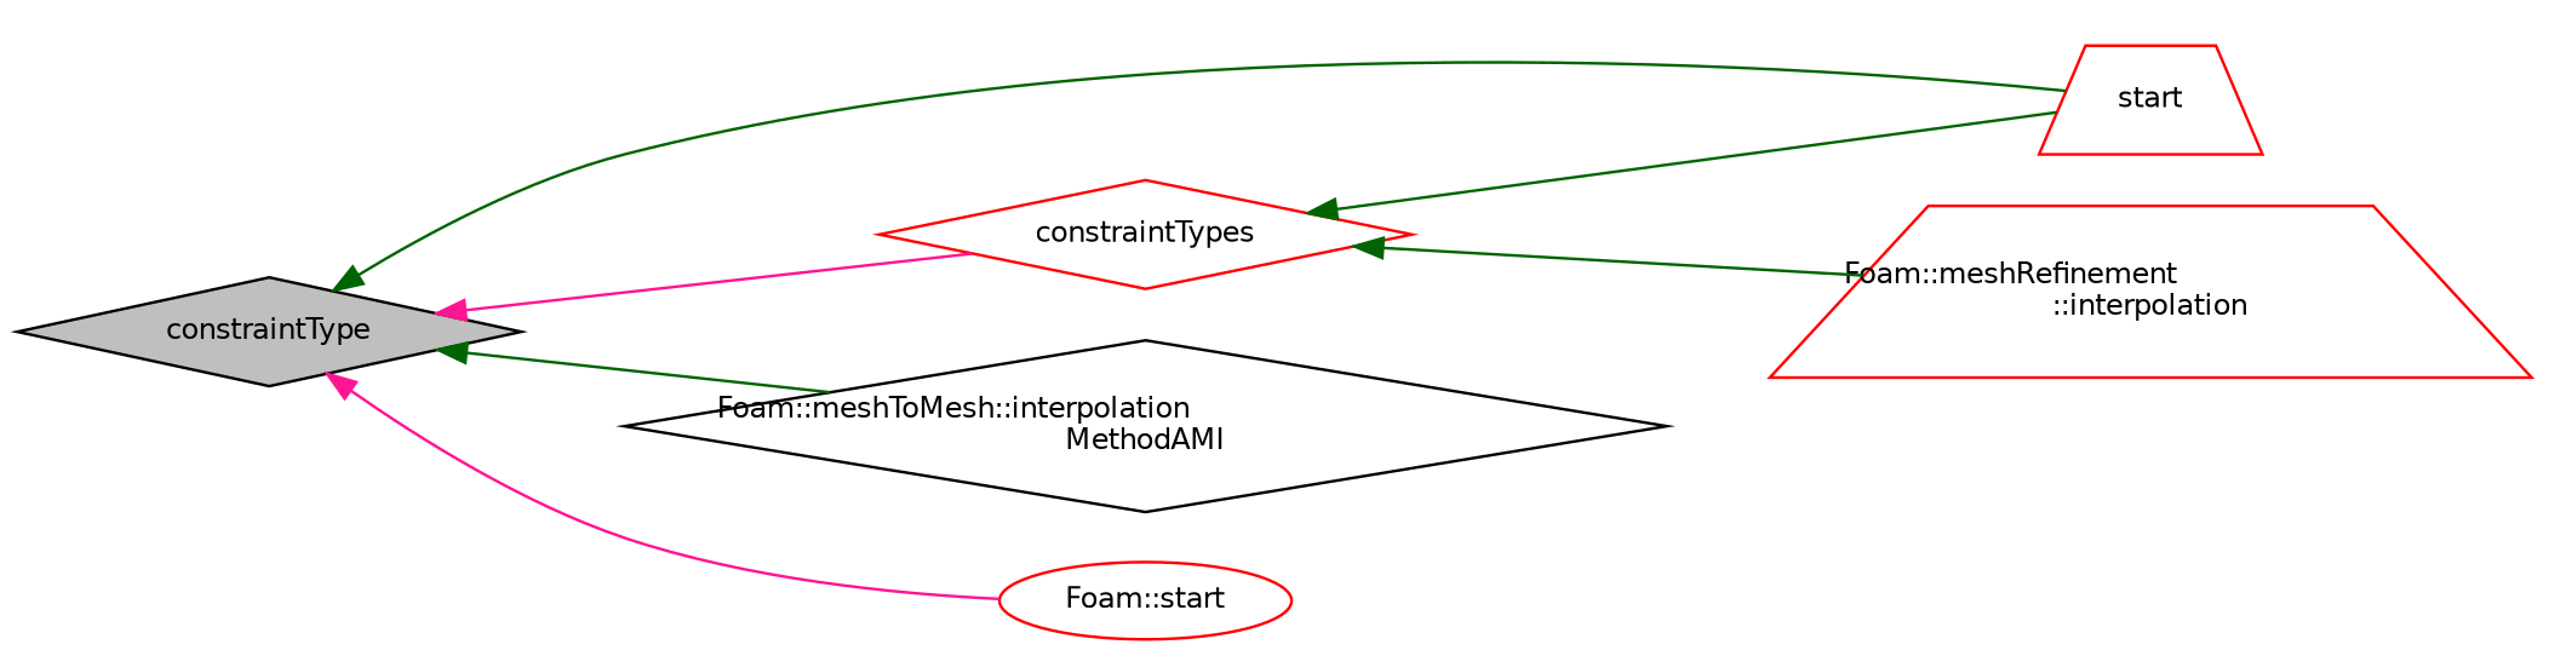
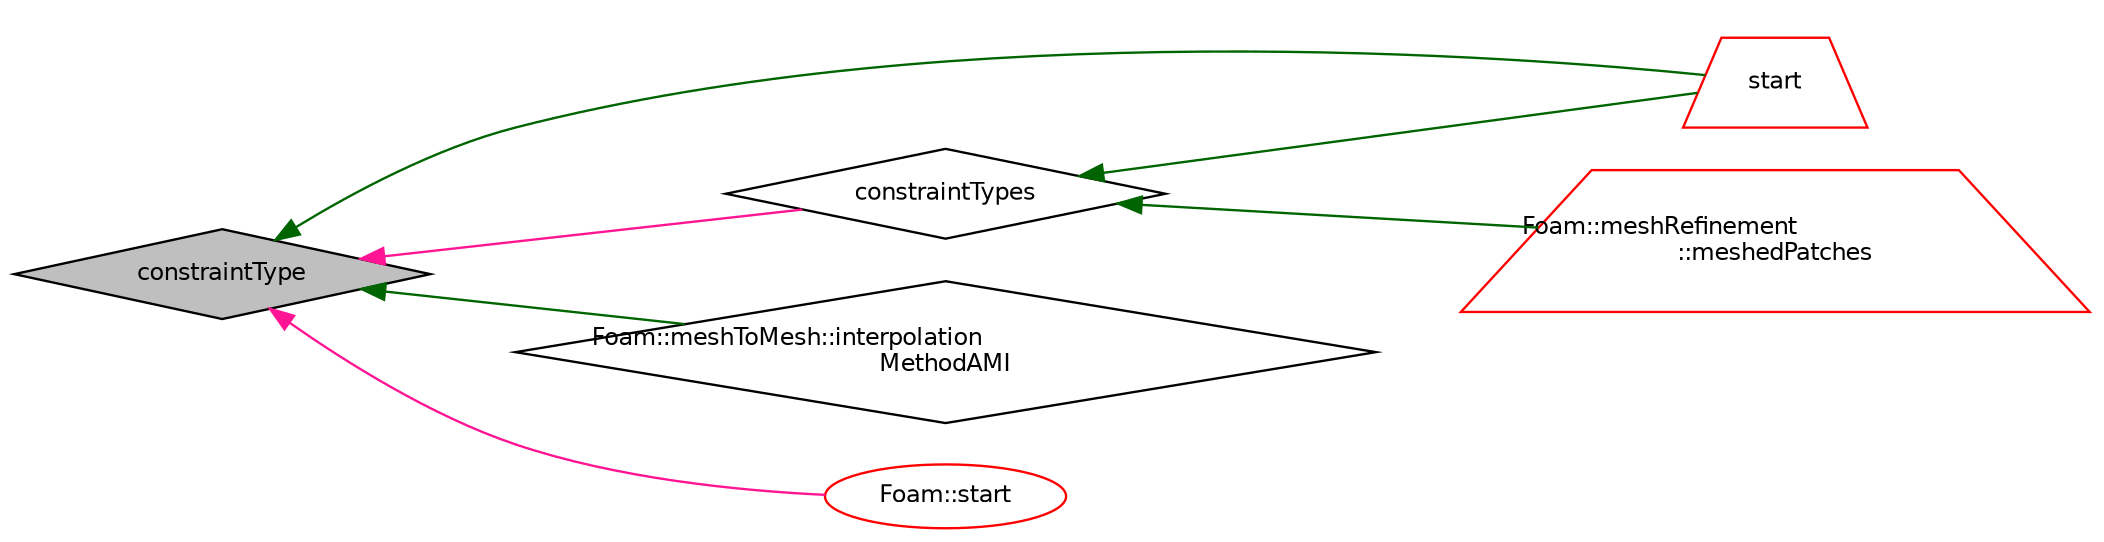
  digraph {
    rankdir=LR
    node [color=black fontname=Helvetica fontsize=10 shape=diamond]
    edge [color=darkgreen dir=back fontname=Helvetica fontsize=10 labelfontname=Helvetica labelfontsize=10 style=solid]
    n1 [fillcolor=grey75 fontcolor=black height=0.2 label=constraintType style=filled width=0.4]
-   n2 [color=red height=0.2 label=constraintTypes width=0.4]
+   n2 [height=0.2 label=constraintTypes width=0.4]
    n3 [color=red height=0.2 label=start shape=trapezium width=0.4]
    n4 [height=0.2 label="Foam::meshToMesh::interpolation\lMethodAMI" width=0.4]
    n5 [color=red height=0.2 label="Foam::start" shape=ellipse width=0.4]
-   n6 [color=red height=0.2 label="Foam::meshRefinement\l::interpolation" shape=trapezium width=0.4]
+   n6 [color=red height=0.2 label="Foam::meshRefinement\l::meshedPatches" shape=trapezium width=0.4]
    n1 -> n2 [color=deeppink]
    n1 -> n3
    n1 -> n4
    n1 -> n5 [color=deeppink]
    n2 -> n3
    n2 -> n6
  }
